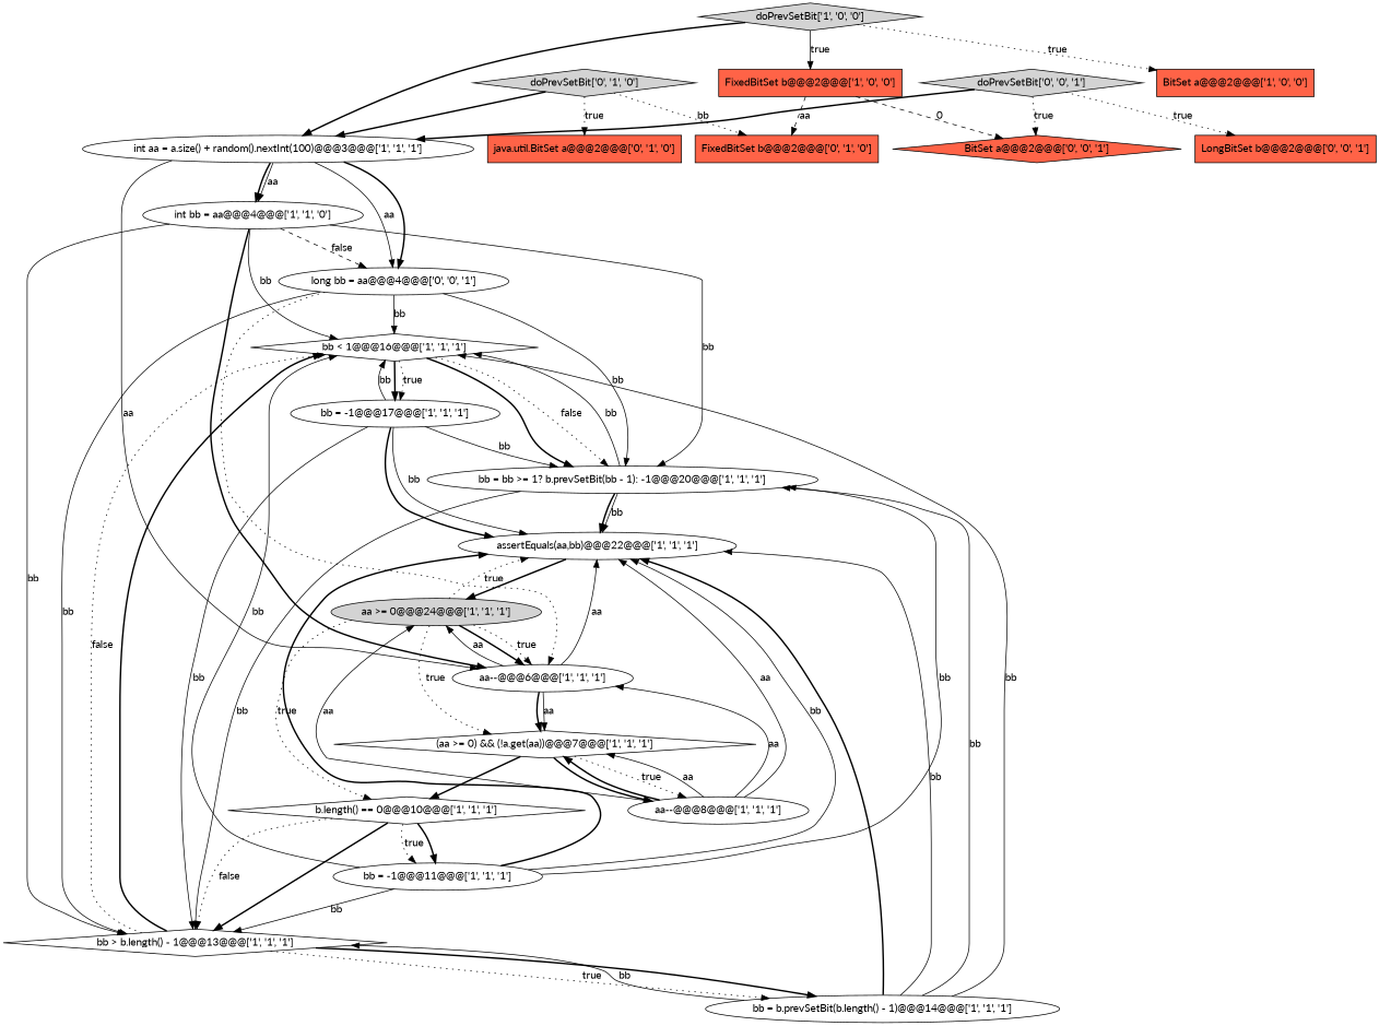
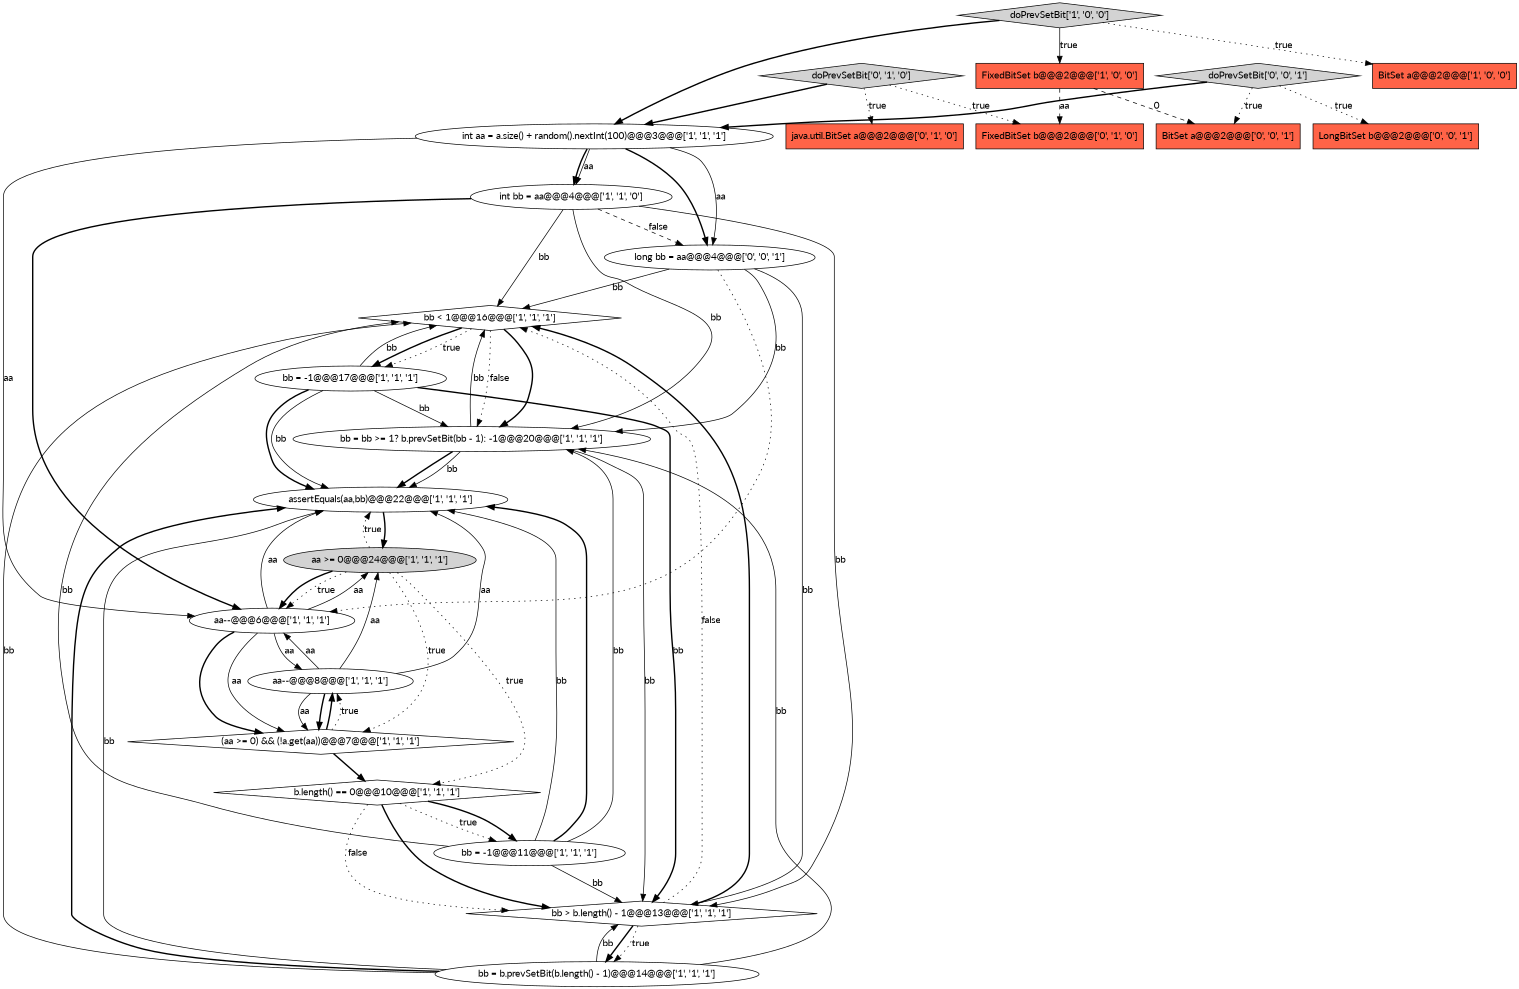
  digraph {
    fontname=Lato
    node [fillcolor=white fontname=Lato shape=ellipse style=filled]
    edge [fontname=Lato style=solid]
    n1 [label="int bb = aa@@@4@@@['1', '1', '0']"]
    n2 [label="long bb = aa@@@4@@@['0', '0', '1']"]
    n3 [label="bb < 1@@@16@@@['1', '1', '1']" shape=diamond]
    n4 [label="bb = bb >= 1? b.prevSetBit(bb - 1): -1@@@20@@@['1', '1', '1']"]
    n5 [label="bb > b.length() - 1@@@13@@@['1', '1', '1']" shape=diamond]
    n6 [label="aa--@@@6@@@['1', '1', '1']"]
    n7 [label="bb = -1@@@17@@@['1', '1', '1']"]
    n8 [label="assertEquals(aa,bb)@@@22@@@['1', '1', '1']"]
    n9 [label="bb = b.prevSetBit(b.length() - 1)@@@14@@@['1', '1', '1']"]
    n10 [label="(aa >= 0) && (!a.get(aa))@@@7@@@['1', '1', '1']" shape=diamond]
    n11 [label="aa--@@@8@@@['1', '1', '1']"]
    n12 [fillcolor=lightgray label="aa >= 0@@@24@@@['1', '1', '1']"]
    n13 [fillcolor=tomato label="java.util.BitSet a@@@2@@@['0', '1', '0']" shape=box]
    n14 [fillcolor=lightgray label="doPrevSetBit['0', '1', '0']" shape=diamond]
    n15 [label="int aa = a.size() + random().nextInt(100)@@@3@@@['1', '1', '1']"]
    n16 [fillcolor=tomato label="FixedBitSet b@@@2@@@['0', '1', '0']" shape=box]
    n17 [label="b.length() == 0@@@10@@@['1', '1', '1']" shape=diamond]
    n18 [label="bb = -1@@@11@@@['1', '1', '1']"]
    n19 [fillcolor=tomato label="LongBitSet b@@@2@@@['0', '0', '1']" shape=box]
-   n20 [fillcolor=tomato label="BitSet a@@@2@@@['0', '0', '1']" shape=diamond]
+   n20 [fillcolor=tomato label="BitSet a@@@2@@@['0', '0', '1']" shape=box]
    n21 [fillcolor=tomato label="BitSet a@@@2@@@['1', '0', '0']" shape=box]
    n22 [fillcolor=lightgray label="doPrevSetBit['0', '0', '1']" shape=diamond]
    n23 [fillcolor=lightgray label="doPrevSetBit['1', '0', '0']" shape=diamond]
    n24 [fillcolor=tomato label="FixedBitSet b@@@2@@@['1', '0', '0']" shape=box]
    n1 -> n2 [label=false style=dashed]
    n1 -> n3 [label=bb]
    n1 -> n4 [label=bb]
    n1 -> n5 [label=bb]
    n1 -> n6 [style=bold]
    n2 -> n3 [label=bb]
    n2 -> n4 [label=bb]
    n2 -> n5 [label=bb]
    n2 -> n6 [style=dotted]
    n3 -> n4 [style=bold]
    n3 -> n4 [label=false style=dotted]
    n3 -> n7 [style=bold]
    n3 -> n7 [label=true style=dotted]
    n4 -> n3 [label=bb]
    n4 -> n5 [label=bb]
    n4 -> n8 [style=bold]
    n4 -> n8 [label=bb]
    n5 -> n3 [label=false style=dotted]
    n5 -> n3 [style=bold]
    n5 -> n9 [style=bold]
    n5 -> n9 [label=true style=dotted]
    n6 -> n8 [label=aa]
    n6 -> n10 [style=bold]
    n6 -> n10 [label=aa]
+   n6 -> n11 [label=aa]
    n6 -> n12 [label=aa]
    n7 -> n3 [label=bb]
    n7 -> n4 [label=bb]
-   n7 -> n5 [label=bb]
+   n7 -> n5 [label=bb style=bold]
    n7 -> n8 [label=bb]
    n7 -> n8 [style=bold]
    n8 -> n12 [style=bold]
    n9 -> n3 [label=bb]
    n9 -> n4 [label=bb]
    n9 -> n5 [label=bb]
    n9 -> n8 [label=bb]
    n9 -> n8 [style=bold]
    n10 -> n11 [style=bold]
    n10 -> n11 [label=true style=dotted]
    n10 -> n17 [style=bold]
    n11 -> n6 [label=aa]
    n11 -> n8 [label=aa]
    n11 -> n10 [label=aa]
    n11 -> n10 [style=bold]
    n11 -> n12 [label=aa]
    n12 -> n6 [style=bold]
    n12 -> n6 [label=true style=dotted]
    n12 -> n8 [label=true style=dotted]
    n12 -> n10 [label=true style=dotted]
    n12 -> n17 [label=true style=dotted]
    n14 -> n13 [label=true style=dotted]
    n14 -> n15 [style=bold]
-   n14 -> n16 [label=bb style=dotted]
+   n14 -> n16 [label=true style=dotted]
    n15 -> n1 [label=aa]
    n15 -> n1 [style=bold]
    n15 -> n2 [label=aa]
    n15 -> n2 [style=bold]
    n15 -> n6 [label=aa]
    n17 -> n5 [label=false style=dotted]
    n17 -> n5 [style=bold]
    n17 -> n18 [style=bold]
    n17 -> n18 [label=true style=dotted]
    n18 -> n3 [label=bb]
    n18 -> n4 [label=bb]
    n18 -> n5 [label=bb]
    n18 -> n8 [style=bold]
    n18 -> n8 [label=bb]
    n22 -> n15 [style=bold]
    n22 -> n19 [label=true style=dotted]
    n22 -> n20 [label=true style=dotted]
    n23 -> n15 [style=bold]
    n23 -> n21 [label=true style=dotted]
    n23 -> n24 [label=true]
    n24 -> n16 [label=aa style=dashed]
    n24 -> n20 [label=0 style=dashed]
  }
